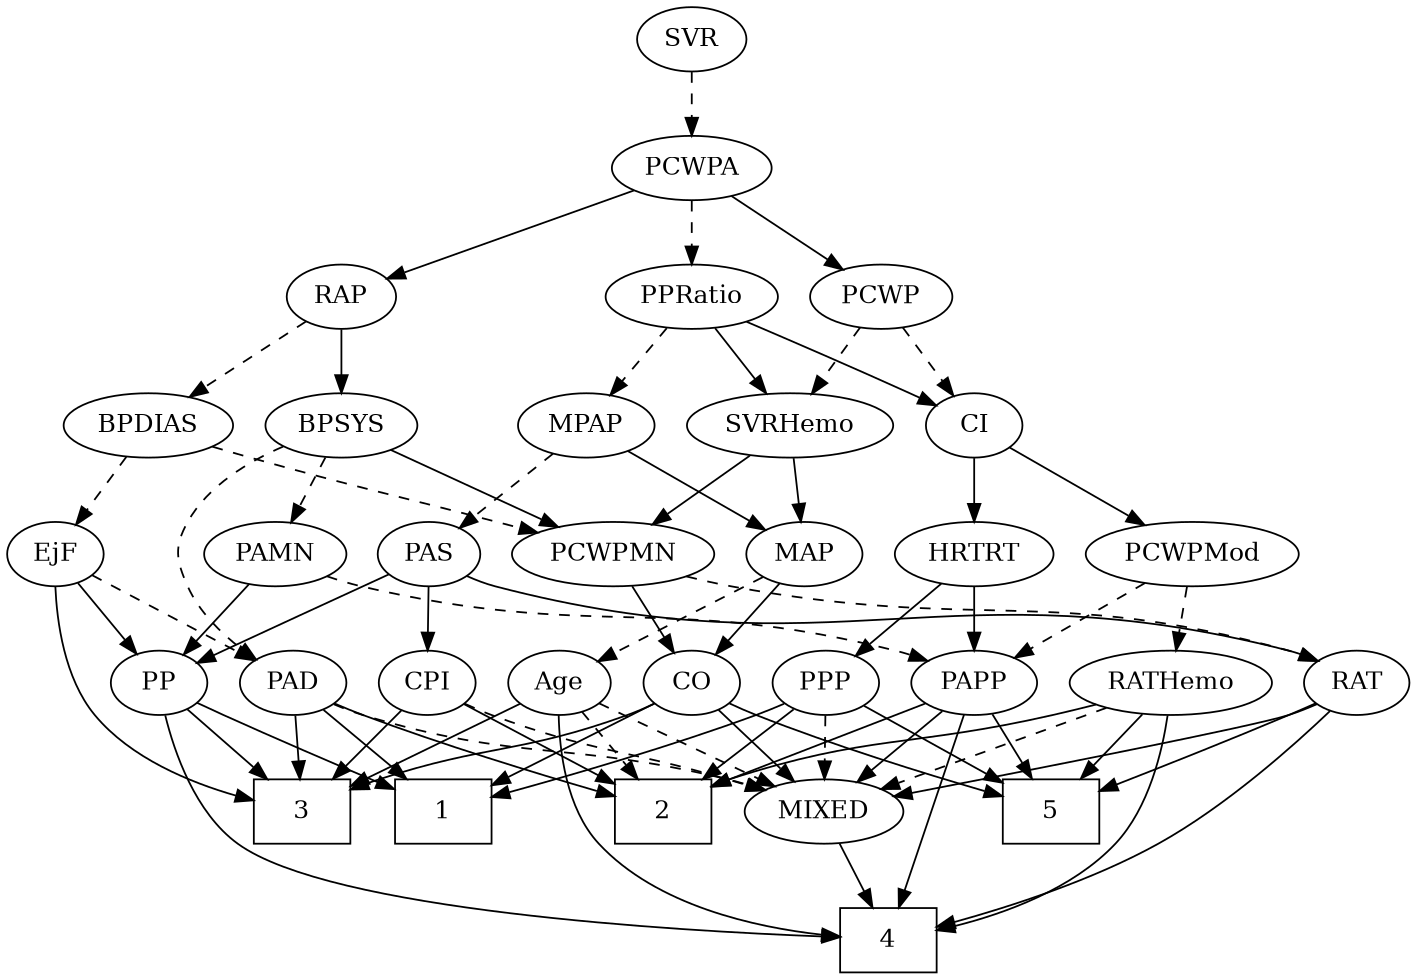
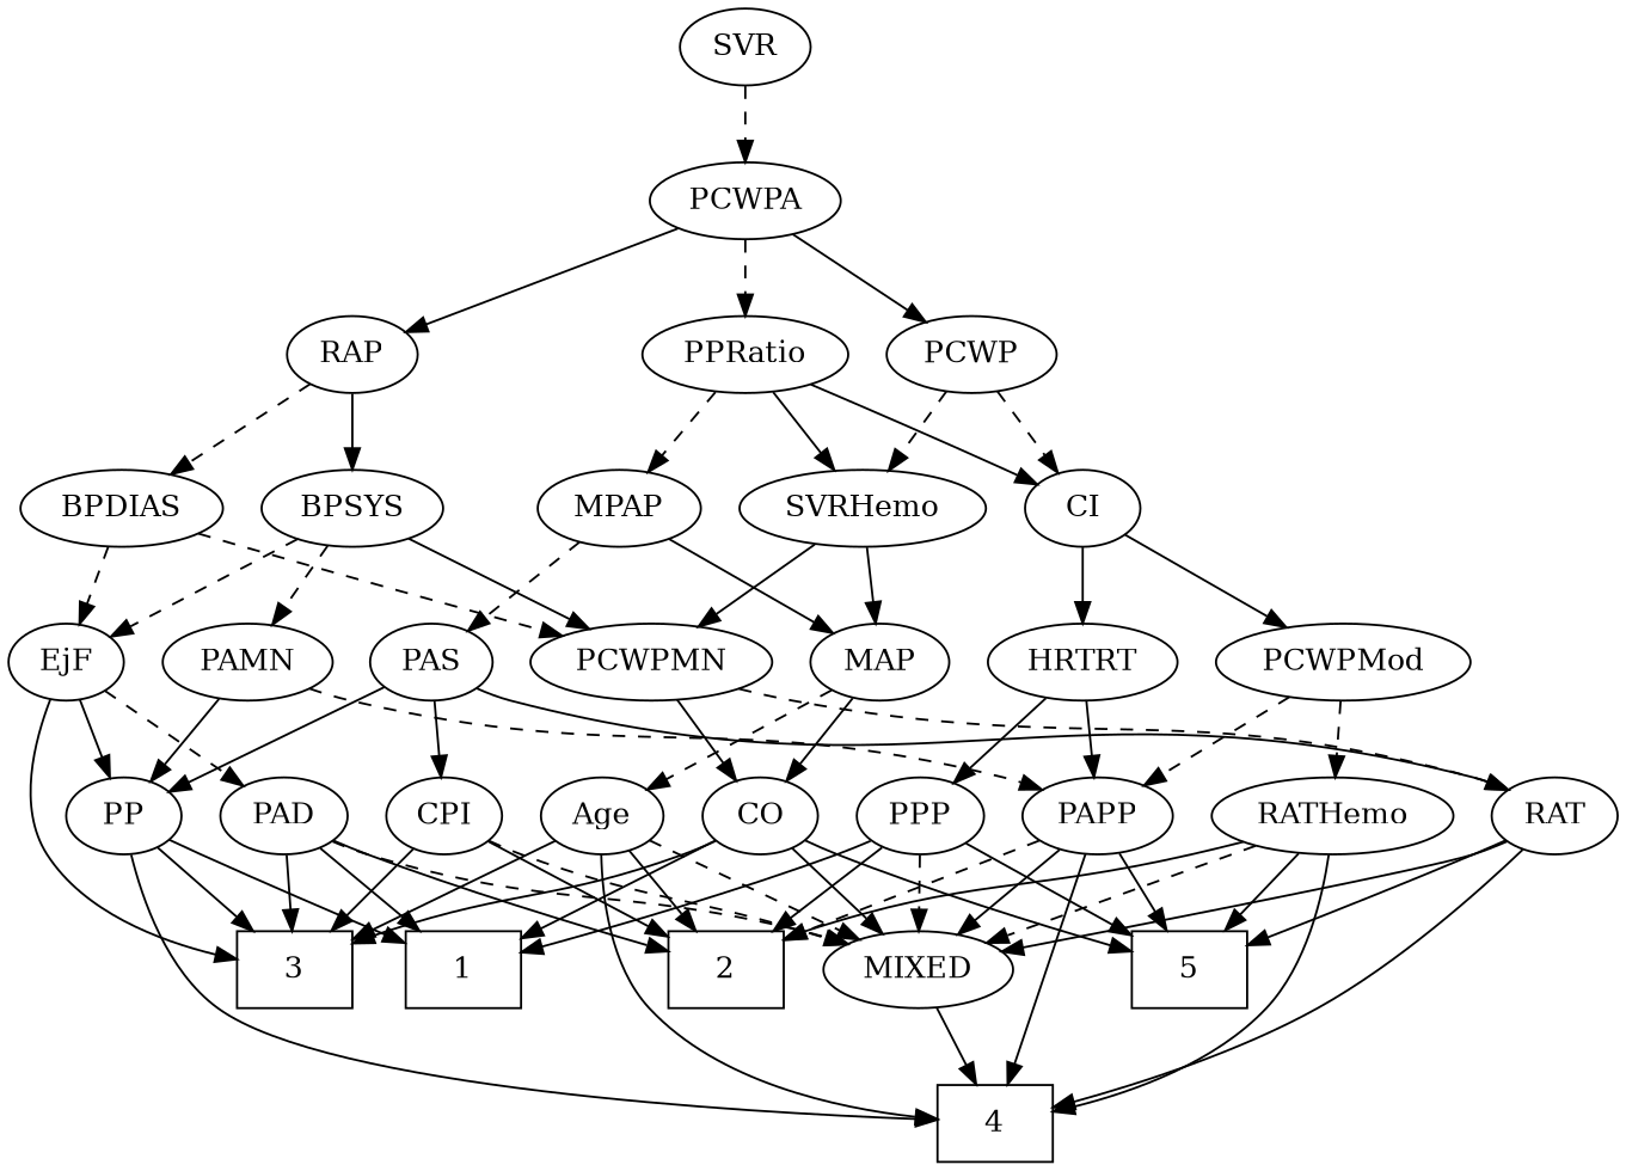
  strict digraph {
    edge [style=solid]
    1 [height=0.5 shape=box width=0.75]
    2 [height=0.5 shape=box width=0.75]
    3 [height=0.5 shape=box width=0.75]
    4 [height=0.5 shape=box width=0.75]
    5 [height=0.5 shape=box width=0.75]
    Age [height=0.5 width=0.75]
    MIXED [height=0.5 width=1.1193]
    EjF [height=0.5 width=0.75]
    PAD [height=0.5 width=0.79437]
    PP [height=0.5 width=0.75]
    RAP [height=0.5 width=0.77632]
    BPSYS [height=0.5 width=1.0471]
    BPDIAS [height=0.5 width=1.1735]
    PAMN [height=0.5 width=1.011]
    PCWPMN [height=0.5 width=1.3902]
    PAPP [height=0.5 width=0.88464]
    RAT [height=0.5 width=0.75827]
    CO [height=0.5 width=0.75]
    MPAP [height=0.5 width=0.97491]
    PAS [height=0.5 width=0.75]
    MAP [height=0.5 width=0.84854]
    CPI [height=0.5 width=0.75]
    RATHemo [height=0.5 width=1.3721]
    SVR [height=0.5 width=0.77632]
    PCWPA [height=0.5 width=1.1555]
    PPRatio [height=0.5 width=1.1013]
    PCWP [height=0.5 width=0.97491]
    SVRHemo [height=0.5 width=1.3902]
    CI [height=0.5 width=0.75]
    PCWPMod [height=0.5 width=1.4443]
    HRTRT [height=0.5 width=1.1013]
    PPP [height=0.5 width=0.75]
-   Age -> 2 [style=dashed]
+   Age -> 2
    Age -> 3
    Age -> 4
    Age -> MIXED [style=dashed]
    MIXED -> 4
    EjF -> 3
    EjF -> PAD [style=dashed]
    EjF -> PP
    PAD -> 1
    PAD -> 2
    PAD -> 3
    PAD -> MIXED [style=dashed]
    PP -> 1
    PP -> 3
    PP -> 4
    RAP -> BPSYS
    RAP -> BPDIAS [style=dashed]
-   BPSYS -> PAD [style=dashed]
+   BPSYS -> EjF [style=dashed]
    BPSYS -> PAMN [style=dashed]
    BPSYS -> PCWPMN
    BPDIAS -> EjF [style=dashed]
    BPDIAS -> PCWPMN [style=dashed]
    PAMN -> PP
    PAMN -> PAPP [style=dashed]
    PCWPMN -> RAT [style=dashed]
    PCWPMN -> CO
-   PAPP -> 2
+   PAPP -> 2 [style=dashed]
    PAPP -> 4
    PAPP -> 5
    PAPP -> MIXED
    RAT -> 4
    RAT -> 5
    RAT -> MIXED
    CO -> 1
    CO -> 3
    CO -> 5
    CO -> MIXED
    MPAP -> PAS [style=dashed]
    MPAP -> MAP
    PAS -> PP
    PAS -> RAT
    PAS -> CPI
    MAP -> Age [style=dashed]
    MAP -> CO
    CPI -> 2
    CPI -> 3
    CPI -> MIXED [style=dashed]
    RATHemo -> 2
    RATHemo -> 4
    RATHemo -> 5
    RATHemo -> MIXED [style=dashed]
    SVR -> PCWPA [style=dashed]
    PCWPA -> RAP
    PCWPA -> PPRatio [style=dashed]
    PCWPA -> PCWP
    PPRatio -> MPAP [style=dashed]
    PPRatio -> SVRHemo
    PPRatio -> CI
    PCWP -> SVRHemo [style=dashed]
    PCWP -> CI [style=dashed]
    SVRHemo -> PCWPMN
    SVRHemo -> MAP
    CI -> PCWPMod
    CI -> HRTRT
    PCWPMod -> PAPP [style=dashed]
    PCWPMod -> RATHemo [style=dashed]
    HRTRT -> PAPP
    HRTRT -> PPP
    PPP -> 1
    PPP -> 2
    PPP -> 5
    PPP -> MIXED [style=dashed]
  }
